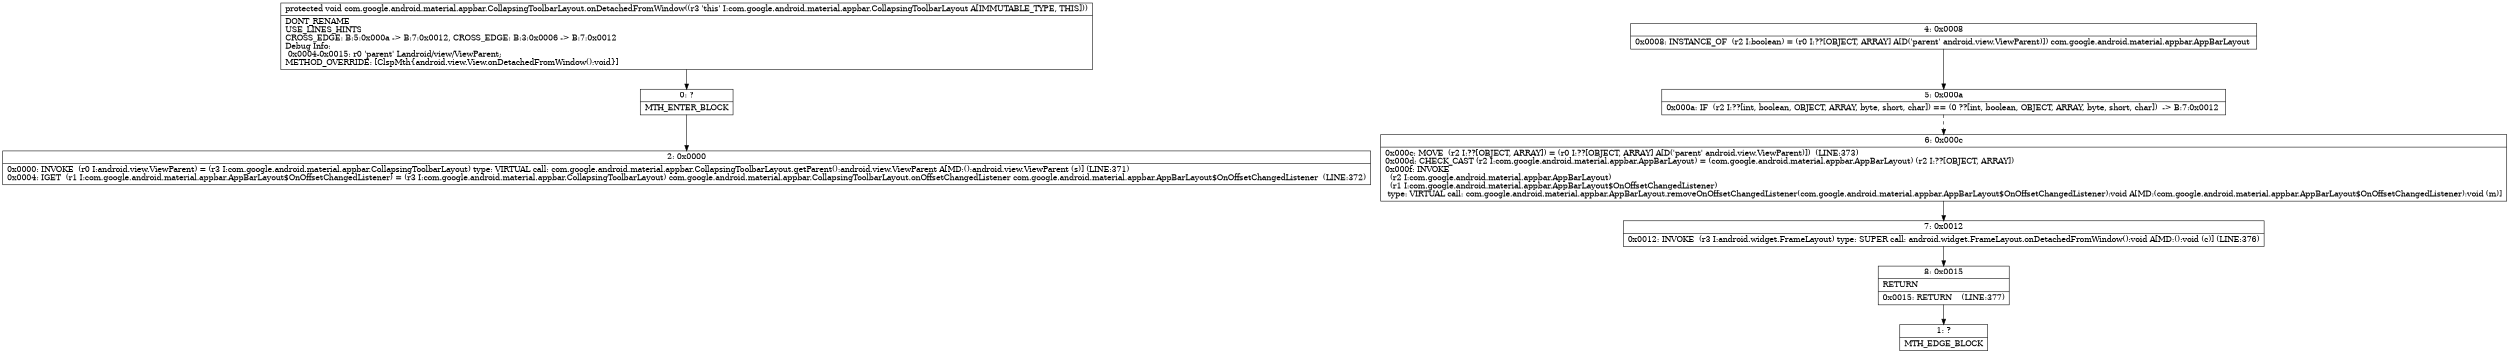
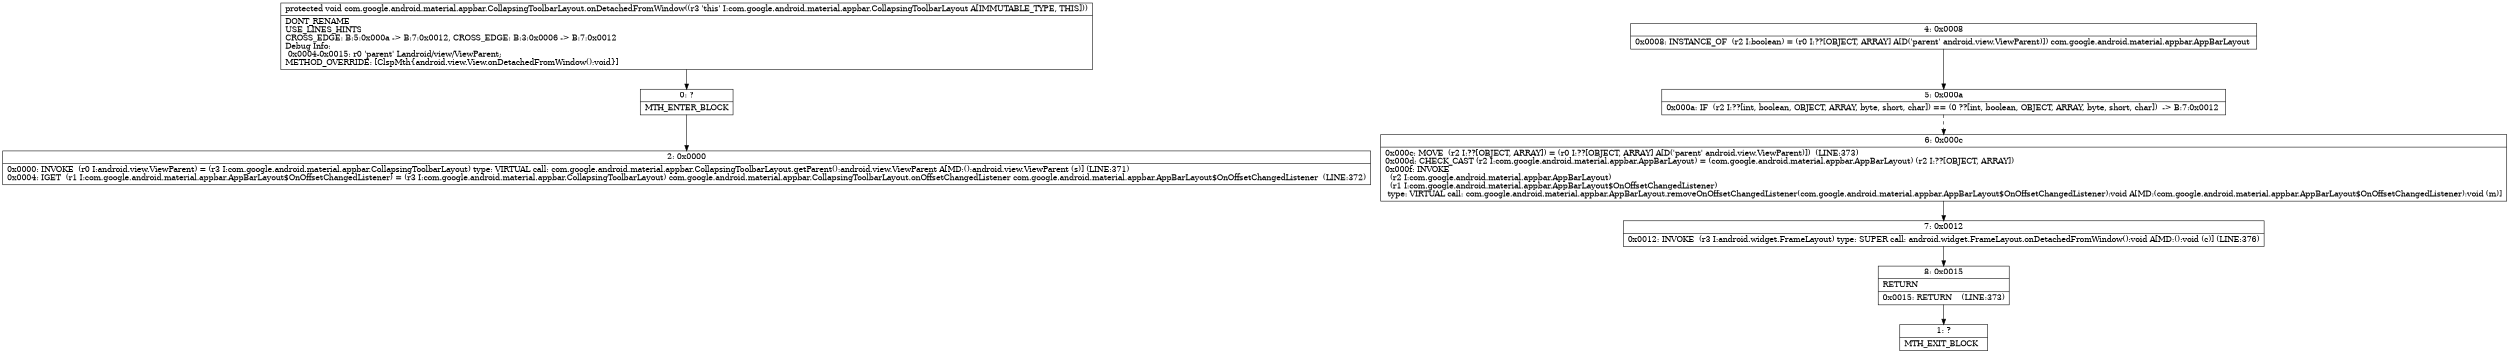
  digraph {
    node [shape=record]
    n1 [label="{0\:\ ?|MTH_ENTER_BLOCK\l}"]
    n2 [label="{2\:\ 0x0000|0x0000: INVOKE  (r0 I:android.view.ViewParent) = (r3 I:com.google.android.material.appbar.CollapsingToolbarLayout) type: VIRTUAL call: com.google.android.material.appbar.CollapsingToolbarLayout.getParent():android.view.ViewParent A[MD:():android.view.ViewParent (s)] (LINE:371)\l0x0004: IGET  (r1 I:com.google.android.material.appbar.AppBarLayout$OnOffsetChangedListener) = (r3 I:com.google.android.material.appbar.CollapsingToolbarLayout) com.google.android.material.appbar.CollapsingToolbarLayout.onOffsetChangedListener com.google.android.material.appbar.AppBarLayout$OnOffsetChangedListener  (LINE:372)\l}"]
    n3 [label="{4\:\ 0x0008|0x0008: INSTANCE_OF  (r2 I:boolean) = (r0 I:??[OBJECT, ARRAY] A[D('parent' android.view.ViewParent)]) com.google.android.material.appbar.AppBarLayout \l}"]
    n4 [label="{5\:\ 0x000a|0x000a: IF  (r2 I:??[int, boolean, OBJECT, ARRAY, byte, short, char]) == (0 ??[int, boolean, OBJECT, ARRAY, byte, short, char])  \-\> B:7:0x0012 \l}"]
    n5 [label="{7\:\ 0x0012|0x0012: INVOKE  (r3 I:android.widget.FrameLayout) type: SUPER call: android.widget.FrameLayout.onDetachedFromWindow():void A[MD:():void (c)] (LINE:376)\l}"]
-   n6 [label="{8\:\ 0x0015|RETURN\l|0x0015: RETURN    (LINE:377)\l}"]
+   n6 [label="{8\:\ 0x0015|RETURN\l|0x0015: RETURN    (LINE:373)\l}"]
    n7 [label="{6\:\ 0x000c|0x000c: MOVE  (r2 I:??[OBJECT, ARRAY]) = (r0 I:??[OBJECT, ARRAY] A[D('parent' android.view.ViewParent)])  (LINE:373)\l0x000d: CHECK_CAST (r2 I:com.google.android.material.appbar.AppBarLayout) = (com.google.android.material.appbar.AppBarLayout) (r2 I:??[OBJECT, ARRAY]) \l0x000f: INVOKE  \l  (r2 I:com.google.android.material.appbar.AppBarLayout)\l  (r1 I:com.google.android.material.appbar.AppBarLayout$OnOffsetChangedListener)\l type: VIRTUAL call: com.google.android.material.appbar.AppBarLayout.removeOnOffsetChangedListener(com.google.android.material.appbar.AppBarLayout$OnOffsetChangedListener):void A[MD:(com.google.android.material.appbar.AppBarLayout$OnOffsetChangedListener):void (m)]\l}"]
-   n8 [label="{1\:\ ?|MTH_EDGE_BLOCK\l}"]
+   n8 [label="{1\:\ ?|MTH_EXIT_BLOCK\l}"]
    n9 [label="{protected void com.google.android.material.appbar.CollapsingToolbarLayout.onDetachedFromWindow((r3 'this' I:com.google.android.material.appbar.CollapsingToolbarLayout A[IMMUTABLE_TYPE, THIS]))  | DONT_RENAME\lUSE_LINES_HINTS\lCROSS_EDGE: B:5:0x000a \-\> B:7:0x0012, CROSS_EDGE: B:3:0x0006 \-\> B:7:0x0012\lDebug Info:\l  0x0004\-0x0015: r0 'parent' Landroid\/view\/ViewParent;\lMETHOD_OVERRIDE: [ClspMth\{android.view.View.onDetachedFromWindow():void\}]\l}"]
    n1 -> n2
    n3 -> n4
    n4 -> n7 [style=dashed]
    n5 -> n6
    n6 -> n8
    n7 -> n5
    n9 -> n1
  }
